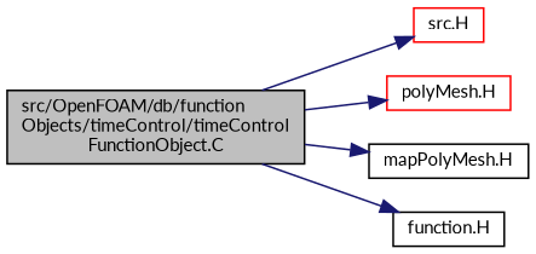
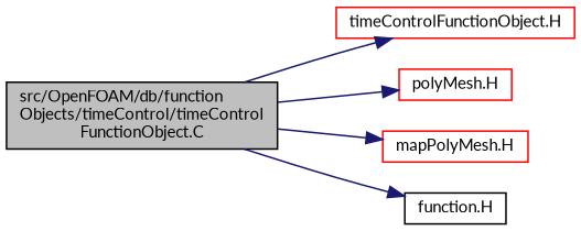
  digraph {
    fontname=Lato
    rankdir=LR
    node [color=red fontname=Lato fontsize=10 shape=record]
    edge [color=midnightblue fontname=Lato fontsize=10 labelfontname=Helvetica labelfontsize=10 style=solid]
    n1 [color=black fillcolor=grey75 fontcolor=black height=0.2 label="src/OpenFOAM/db/function\lObjects/timeControl/timeControl\lFunctionObject.C" style=filled width=0.4]
-   n2 [height=0.2 label="src.H" width=0.4]
+   n2 [height=0.2 label="timeControlFunctionObject.H" width=0.4]
    n3 [height=0.2 label="polyMesh.H" width=0.4]
-   n4 [color=black height=0.2 label="mapPolyMesh.H" width=0.4]
+   n4 [height=0.2 label="mapPolyMesh.H" width=0.4]
    n5 [color=black height=0.2 label="function.H" width=0.4]
    n1 -> n2
    n1 -> n3
    n1 -> n4
    n1 -> n5
  }
